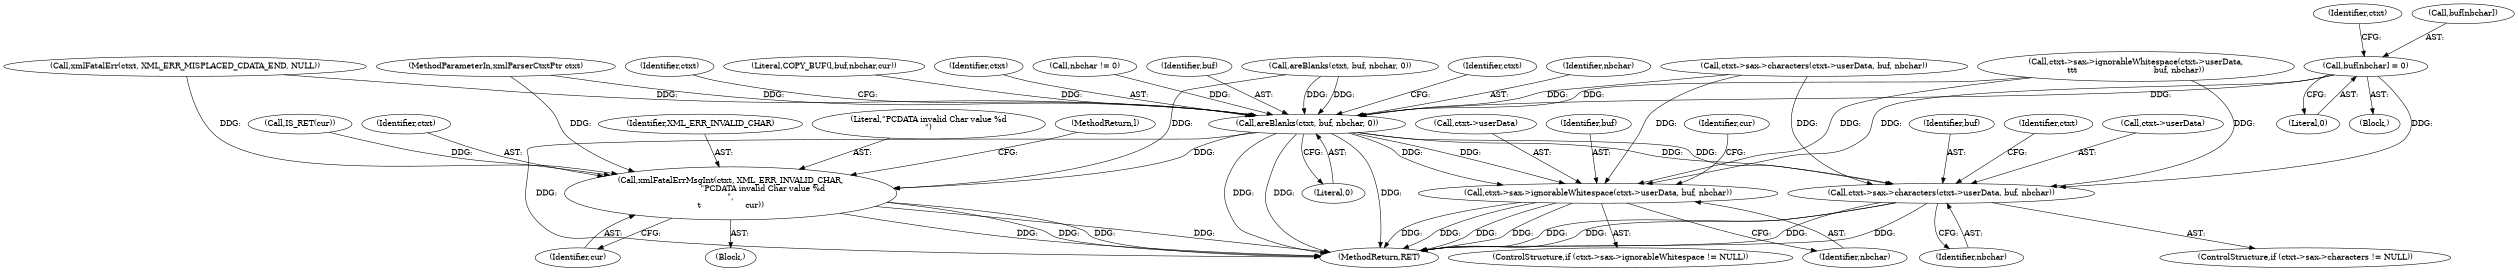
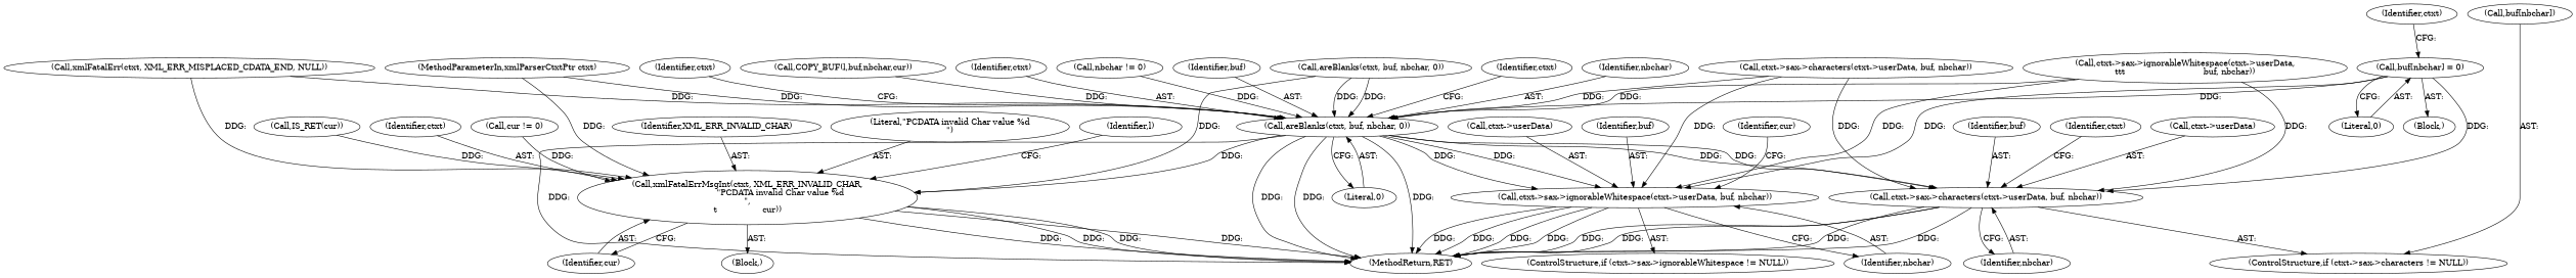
  digraph {
    n1 [label="(Call,buf[nbchar] = 0)"]
    n2 [label="(Call,areBlanks(ctxt, buf, nbchar, 0))"]
    n3 [label="(Call,ctxt->sax->ignorableWhitespace(ctxt->userData, buf, nbchar))"]
    n4 [label="(Call,ctxt->sax->characters(ctxt->userData, buf, nbchar))"]
    n5 [label="(Literal,0)"]
    n6 [label="(Block,)"]
    n7 [label="(MethodReturn,RET)"]
    n8 [label="(Call,xmlFatalErrMsgInt(ctxt, XML_ERR_INVALID_CHAR,\n                          \"PCDATA invalid Char value %d\n\",\n\t                  cur))"]
    n9 [label="(Literal,0)"]
    n10 [label="(ControlStructure,if (ctxt->sax->ignorableWhitespace != NULL))"]
    n11 [label="(Identifier,nbchar)"]
    n12 [label="(ControlStructure,if (ctxt->sax->characters != NULL))"]
    n13 [label="(Identifier,nbchar)"]
    n14 [label="(Identifier,cur)"]
    n15 [label="(Block,)"]
    n16 [label="(Identifier,XML_ERR_INVALID_CHAR)"]
    n17 [label="(Identifier,nbchar)"]
    n18 [label="(Literal,\"PCDATA invalid Char value %d\n\")"]
-   n19 [label="(MethodReturn,l)"]
+   n19 [label="(Identifier,l)"]
    n20 [label="(Identifier,ctxt)"]
-   n21 [label="(Literal,COPY_BUF(l,buf,nbchar,cur))"]
+   n21 [label="(Call,COPY_BUF(l,buf,nbchar,cur))"]
    n22 [label="(Call,buf[nbchar])"]
    n23 [label="(Call,xmlFatalErr(ctxt, XML_ERR_MISPLACED_CDATA_END, NULL))"]
    n24 [label="(Identifier,buf)"]
    n25 [label="(Identifier,ctxt)"]
    n26 [label="(Call,ctxt->userData)"]
    n27 [label="(Call,nbchar != 0)"]
    n28 [label="(Call,IS_RET(cur))"]
    n29 [label="(Identifier,buf)"]
    n30 [label="(Identifier,ctxt)"]
    n31 [label="(Identifier,ctxt)"]
    n32 [label="(Identifier,ctxt)"]
+   n33 [label="(Call,cur != 0)"]
    n34 [label="(MethodParameterIn,xmlParserCtxtPtr ctxt)"]
    n35 [label="(Call,areBlanks(ctxt, buf, nbchar, 0))"]
    n36 [label="(Identifier,buf)"]
    n37 [label="(Call,ctxt->userData)"]
    n38 [label="(Call,ctxt->sax->ignorableWhitespace(ctxt->userData,\n\t\t\t                               buf, nbchar))"]
    n39 [label="(Identifier,cur)"]
    n40 [label="(Identifier,ctxt)"]
    n41 [label="(Call,ctxt->sax->characters(ctxt->userData, buf, nbchar))"]
    n1 -> n2 [label="DDG: "]
    n1 -> n3 [label="DDG: "]
    n1 -> n4 [label="DDG: "]
    n1 -> n5 [label="CFG: "]
    n1 -> n6 [label="AST: "]
    n2 -> n3 [label="DDG: "]
    n2 -> n3 [label="DDG: "]
    n2 -> n4 [label="DDG: "]
    n2 -> n4 [label="DDG: "]
    n2 -> n7 [label="DDG: "]
    n2 -> n7 [label="DDG: "]
    n2 -> n7 [label="DDG: "]
    n2 -> n7 [label="DDG: "]
    n2 -> n8 [label="DDG: "]
    n2 -> n9 [label="CFG: "]
    n3 -> n7 [label="DDG: "]
    n3 -> n7 [label="DDG: "]
    n3 -> n7 [label="DDG: "]
    n3 -> n7 [label="DDG: "]
    n3 -> n10 [label="AST: "]
    n3 -> n11 [label="CFG: "]
    n4 -> n7 [label="DDG: "]
    n4 -> n7 [label="DDG: "]
    n4 -> n7 [label="DDG: "]
    n4 -> n7 [label="DDG: "]
    n4 -> n12 [label="AST: "]
    n4 -> n13 [label="CFG: "]
    n5 -> n1 [label="AST: "]
    n8 -> n7 [label="DDG: "]
    n8 -> n7 [label="DDG: "]
    n8 -> n7 [label="DDG: "]
    n8 -> n7 [label="DDG: "]
    n8 -> n14 [label="CFG: "]
    n8 -> n15 [label="AST: "]
    n9 -> n2 [label="AST: "]
    n11 -> n3 [label="AST: "]
    n13 -> n4 [label="AST: "]
    n14 -> n8 [label="AST: "]
    n16 -> n8 [label="AST: "]
    n17 -> n2 [label="AST: "]
    n18 -> n8 [label="AST: "]
    n19 -> n8 [label="CFG: "]
    n20 -> n2 [label="CFG: "]
    n21 -> n2 [label="DDG: "]
-   n22 -> n1 [label="AST: "]
+   n22 -> n12 [label="AST: "]
    n23 -> n2 [label="DDG: "]
    n23 -> n8 [label="DDG: "]
    n24 -> n4 [label="AST: "]
    n25 -> n2 [label="AST: "]
    n26 -> n3 [label="AST: "]
    n27 -> n2 [label="DDG: "]
    n28 -> n8 [label="DDG: "]
    n29 -> n2 [label="AST: "]
    n30 -> n4 [label="CFG: "]
    n31 -> n8 [label="AST: "]
    n32 -> n1 [label="CFG: "]
+   n33 -> n8 [label="DDG: "]
    n34 -> n2 [label="DDG: "]
    n34 -> n8 [label="DDG: "]
    n35 -> n2 [label="DDG: "]
    n35 -> n2 [label="DDG: "]
    n35 -> n8 [label="DDG: "]
    n36 -> n3 [label="AST: "]
    n37 -> n4 [label="AST: "]
    n38 -> n2 [label="DDG: "]
    n38 -> n3 [label="DDG: "]
    n38 -> n4 [label="DDG: "]
    n39 -> n3 [label="CFG: "]
    n40 -> n2 [label="CFG: "]
    n41 -> n2 [label="DDG: "]
    n41 -> n3 [label="DDG: "]
    n41 -> n4 [label="DDG: "]
  }
